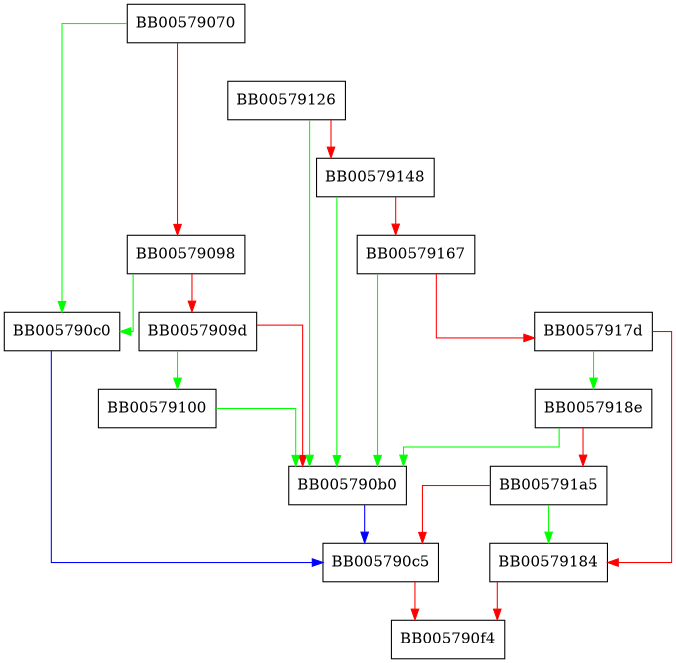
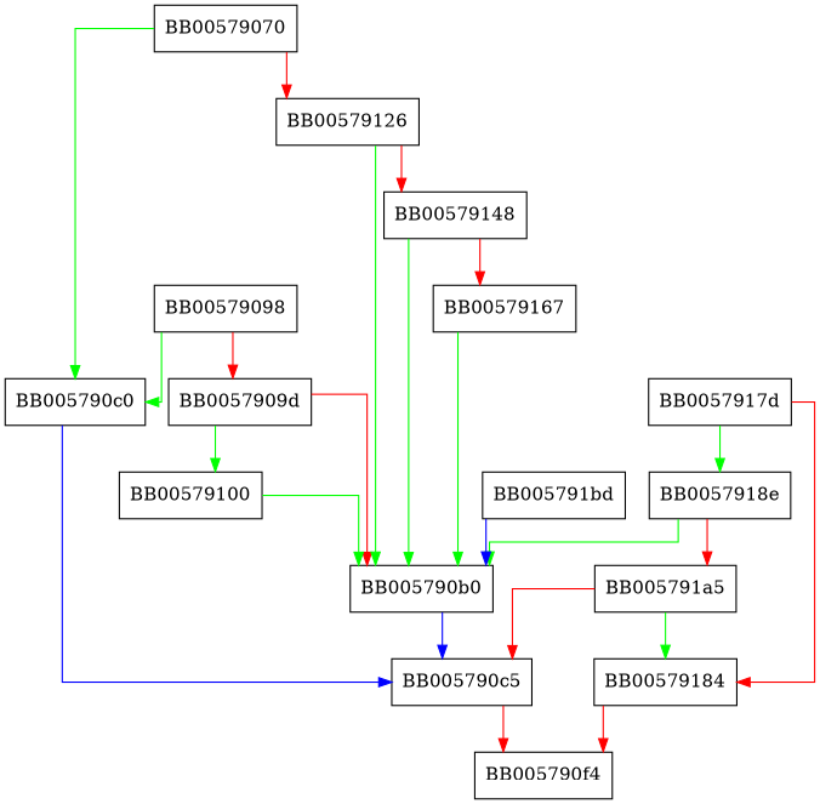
  digraph {
    splines=ortho
    node [shape=box]
    edge [color=red]
    BB00579070
    BB005790c0
    BB00579098
    BB005790c5
    BB0057909d
    BB005790f4
    BB00579100
    BB005790b0
    BB00579126
    BB00579148
    BB00579167
    BB0057917d
    BB0057918e
    BB00579184
    BB005791a5
+   BB005791bd
    BB00579070 -> BB005790c0 [color=green]
-   BB00579070 -> BB00579098
+   BB00579070 -> BB00579126
    BB005790c0 -> BB005790c5 [color=blue]
    BB00579098 -> BB005790c0 [color=green]
    BB00579098 -> BB0057909d
    BB005790c5 -> BB005790f4
    BB0057909d -> BB00579100 [color=green]
    BB0057909d -> BB005790b0
    BB00579100 -> BB005790b0 [color=green]
    BB005790b0 -> BB005790c5 [color=blue]
    BB00579126 -> BB005790b0 [color=green]
    BB00579126 -> BB00579148
    BB00579148 -> BB005790b0 [color=green]
    BB00579148 -> BB00579167
    BB00579167 -> BB005790b0 [color=green]
-   BB00579167 -> BB0057917d
    BB0057917d -> BB0057918e [color=green]
    BB0057917d -> BB00579184
    BB0057918e -> BB005790b0 [color=green]
    BB0057918e -> BB005791a5
    BB00579184 -> BB005790f4
    BB005791a5 -> BB005790c5
    BB005791a5 -> BB00579184 [color=green]
+   BB005791bd -> BB005790b0 [color=blue]
  }
